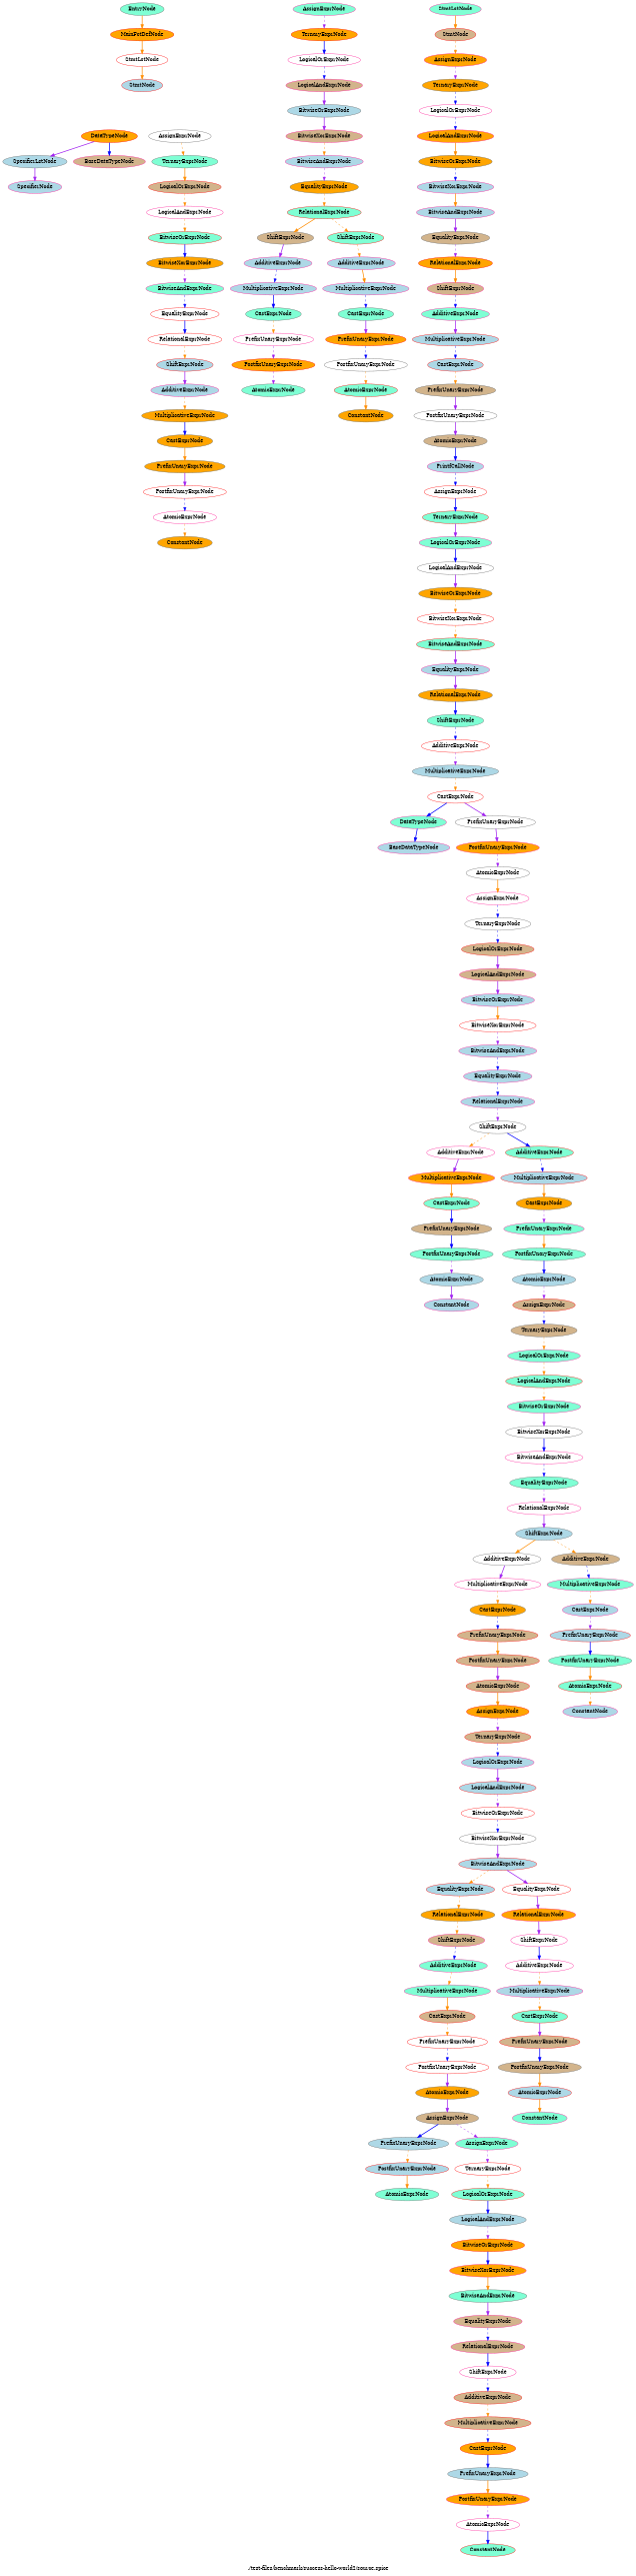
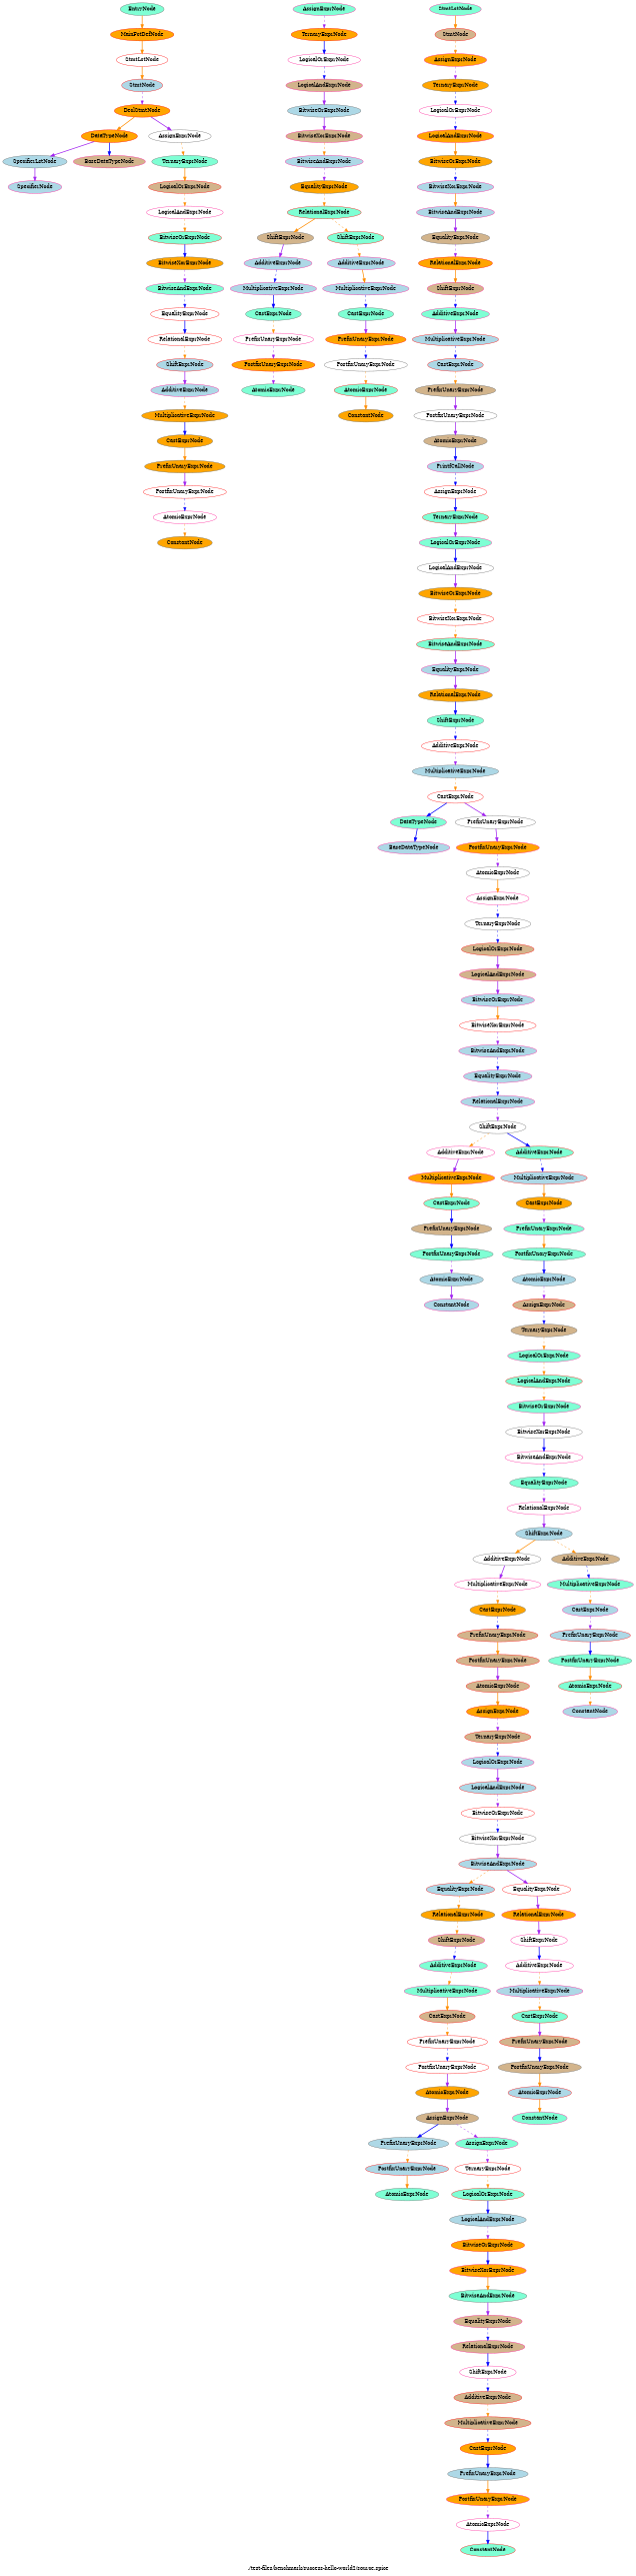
  digraph {
    label="./test-files/benchmark/success-hello-world2/source.spice"
    rankdir=TB
    node [color=deeppink fillcolor=lightblue style=filled]
    edge [color=darkorange style=bold]
    n1 [color=gray40 fillcolor=aquamarine label=EntryNode]
    n2 [color=red fillcolor=orange label=MainFctDefNode]
    n3 [color=red fillcolor=white label=StmtLstNode]
    n4 [color=red label=StmtNode]
+   n5 [color=red fillcolor=orange label=DeclStmtNode]
    n6 [color=red fillcolor=orange label=DataTypeNode]
    n7 [color=gray40 fillcolor=white label=AssignExprNode]
    n8 [color=gray40 label=SpecifierLstNode]
    n9 [fillcolor=tan label=BaseDataTypeNode]
    n10 [color=gray40 fillcolor=aquamarine label=TernaryExprNode]
    n11 [label=SpecifierNode]
    n12 [color=red fillcolor=tan label=LogicalOrExprNode]
    n13 [fillcolor=white label=LogicalAndExprNode]
    n14 [color=red fillcolor=aquamarine label=BitwiseOrExprNode]
    n15 [color=gray40 fillcolor=orange label=BitwiseXorExprNode]
    n16 [fillcolor=aquamarine label=BitwiseAndExprNode]
    n17 [color=red fillcolor=white label=EqualityExprNode]
    n18 [color=red fillcolor=white label=RelationalExprNode]
    n19 [color=red label=ShiftExprNode]
    n20 [label=AdditiveExprNode]
    n21 [color=gray40 fillcolor=orange label=MultiplicativeExprNode]
    n22 [color=gray40 fillcolor=orange label=CastExprNode]
    n23 [color=gray40 fillcolor=orange label=PrefixUnaryExprNode]
    n24 [color=red fillcolor=white label=PostfixUnaryExprNode]
    n25 [fillcolor=white label=AtomicExprNode]
    n26 [color=gray40 fillcolor=orange label=ConstantNode]
    n27 [fillcolor=aquamarine label=AssignExprNode]
    n28 [color=red fillcolor=orange label=TernaryExprNode]
    n29 [fillcolor=aquamarine label=StmtLstNode]
    n30 [color=red fillcolor=tan label=StmtNode]
    n31 [fillcolor=white label=LogicalOrExprNode]
    n32 [fillcolor=tan label=LogicalAndExprNode]
    n33 [color=gray40 label=BitwiseOrExprNode]
    n34 [fillcolor=tan label=BitwiseXorExprNode]
    n35 [label=BitwiseAndExprNode]
    n36 [color=gray40 fillcolor=orange label=EqualityExprNode]
    n37 [color=red fillcolor=aquamarine label=RelationalExprNode]
    n38 [color=gray40 fillcolor=tan label=ShiftExprNode]
    n39 [color=red fillcolor=aquamarine label=ShiftExprNode]
    n40 [label=AdditiveExprNode]
    n41 [label=AdditiveExprNode]
    n42 [label=MultiplicativeExprNode]
    n43 [color=gray40 fillcolor=aquamarine label=CastExprNode]
    n44 [fillcolor=white label=PrefixUnaryExprNode]
    n45 [color=red fillcolor=orange label=PostfixUnaryExprNode]
    n46 [color=gray40 fillcolor=aquamarine label=AtomicExprNode]
    n47 [label=MultiplicativeExprNode]
    n48 [color=gray40 fillcolor=aquamarine label=CastExprNode]
    n49 [color=red fillcolor=orange label=PrefixUnaryExprNode]
    n50 [color=gray40 fillcolor=white label=PostfixUnaryExprNode]
    n51 [color=red fillcolor=aquamarine label=AtomicExprNode]
    n52 [color=gray40 fillcolor=orange label=ConstantNode]
    n53 [fillcolor=orange label=AssignExprNode]
    n54 [color=gray40 fillcolor=orange label=TernaryExprNode]
    n55 [fillcolor=white label=LogicalOrExprNode]
    n56 [fillcolor=orange label=LogicalAndExprNode]
    n57 [color=gray40 fillcolor=orange label=BitwiseOrExprNode]
    n58 [label=BitwiseXorExprNode]
    n59 [label=BitwiseAndExprNode]
    n60 [color=gray40 fillcolor=tan label=EqualityExprNode]
    n61 [color=red fillcolor=orange label=RelationalExprNode]
    n62 [fillcolor=tan label=ShiftExprNode]
    n63 [fillcolor=aquamarine label=AdditiveExprNode]
    n64 [color=red label=MultiplicativeExprNode]
    n65 [color=red label=CastExprNode]
    n66 [color=gray40 fillcolor=tan label=PrefixUnaryExprNode]
    n67 [color=gray40 fillcolor=white label=PostfixUnaryExprNode]
    n68 [color=gray40 fillcolor=tan label=AtomicExprNode]
    n69 [label=PrintfCallNode]
    n70 [color=red fillcolor=white label=AssignExprNode]
    n71 [color=red fillcolor=aquamarine label=TernaryExprNode]
    n72 [fillcolor=aquamarine label=LogicalOrExprNode]
    n73 [color=gray40 fillcolor=white label=LogicalAndExprNode]
    n74 [color=gray40 fillcolor=orange label=BitwiseOrExprNode]
    n75 [color=red fillcolor=white label=BitwiseXorExprNode]
    n76 [color=red fillcolor=aquamarine label=BitwiseAndExprNode]
    n77 [label=EqualityExprNode]
    n78 [color=gray40 fillcolor=orange label=RelationalExprNode]
    n79 [color=gray40 fillcolor=aquamarine label=ShiftExprNode]
    n80 [color=red fillcolor=white label=AdditiveExprNode]
    n81 [color=gray40 label=MultiplicativeExprNode]
    n82 [color=red fillcolor=white label=CastExprNode]
    n83 [fillcolor=aquamarine label=DataTypeNode]
    n84 [color=gray40 fillcolor=white label=PrefixUnaryExprNode]
    n85 [label=BaseDataTypeNode]
    n86 [fillcolor=orange label=PostfixUnaryExprNode]
    n87 [color=gray40 fillcolor=white label=AtomicExprNode]
    n88 [fillcolor=white label=AssignExprNode]
    n89 [color=gray40 fillcolor=white label=TernaryExprNode]
    n90 [color=red fillcolor=tan label=LogicalOrExprNode]
    n91 [fillcolor=tan label=LogicalAndExprNode]
    n92 [label=BitwiseOrExprNode]
    n93 [color=red fillcolor=white label=BitwiseXorExprNode]
    n94 [label=BitwiseAndExprNode]
    n95 [label=EqualityExprNode]
    n96 [label=RelationalExprNode]
    n97 [color=gray40 fillcolor=white label=ShiftExprNode]
    n98 [fillcolor=white label=AdditiveExprNode]
    n99 [color=red fillcolor=aquamarine label=AdditiveExprNode]
    n100 [fillcolor=orange label=MultiplicativeExprNode]
    n101 [color=red label=MultiplicativeExprNode]
    n102 [color=red fillcolor=aquamarine label=CastExprNode]
    n103 [color=gray40 fillcolor=tan label=PrefixUnaryExprNode]
    n104 [color=gray40 fillcolor=aquamarine label=PostfixUnaryExprNode]
    n105 [color=gray40 label=AtomicExprNode]
    n106 [label=ConstantNode]
    n107 [color=gray40 fillcolor=orange label=CastExprNode]
    n108 [fillcolor=aquamarine label=PrefixUnaryExprNode]
    n109 [color=gray40 fillcolor=aquamarine label=PostfixUnaryExprNode]
    n110 [color=gray40 label=AtomicExprNode]
    n111 [color=red fillcolor=tan label=AssignExprNode]
    n112 [color=gray40 fillcolor=tan label=TernaryExprNode]
    n113 [fillcolor=aquamarine label=LogicalOrExprNode]
    n114 [color=red fillcolor=aquamarine label=LogicalAndExprNode]
    n115 [fillcolor=aquamarine label=BitwiseOrExprNode]
    n116 [color=gray40 fillcolor=white label=BitwiseXorExprNode]
    n117 [fillcolor=white label=BitwiseAndExprNode]
    n118 [color=gray40 fillcolor=aquamarine label=EqualityExprNode]
    n119 [fillcolor=white label=RelationalExprNode]
    n120 [color=gray40 label=ShiftExprNode]
    n121 [color=gray40 fillcolor=white label=AdditiveExprNode]
    n122 [color=gray40 fillcolor=tan label=AdditiveExprNode]
    n123 [fillcolor=white label=MultiplicativeExprNode]
    n124 [fillcolor=aquamarine label=MultiplicativeExprNode]
    n125 [color=gray40 fillcolor=orange label=CastExprNode]
    n126 [color=red fillcolor=tan label=PrefixUnaryExprNode]
    n127 [color=red fillcolor=tan label=PostfixUnaryExprNode]
    n128 [color=red fillcolor=tan label=AtomicExprNode]
    n129 [color=red fillcolor=orange label=AssignExprNode]
    n130 [color=red fillcolor=tan label=TernaryExprNode]
    n131 [label=LogicalOrExprNode]
    n132 [color=red label=LogicalAndExprNode]
    n133 [color=red fillcolor=white label=BitwiseOrExprNode]
    n134 [color=gray40 fillcolor=white label=BitwiseXorExprNode]
    n135 [color=red label=BitwiseAndExprNode]
    n136 [color=red label=EqualityExprNode]
    n137 [color=red fillcolor=white label=EqualityExprNode]
    n138 [color=gray40 fillcolor=orange label=RelationalExprNode]
    n139 [fillcolor=orange label=RelationalExprNode]
    n140 [fillcolor=tan label=ShiftExprNode]
    n141 [fillcolor=aquamarine label=AdditiveExprNode]
    n142 [fillcolor=aquamarine label=MultiplicativeExprNode]
    n143 [color=red fillcolor=tan label=CastExprNode]
    n144 [color=red fillcolor=white label=PrefixUnaryExprNode]
    n145 [color=red fillcolor=white label=PostfixUnaryExprNode]
    n146 [color=gray40 fillcolor=orange label=AtomicExprNode]
    n147 [color=gray40 fillcolor=tan label=AssignExprNode]
    n148 [color=gray40 label=PrefixUnaryExprNode]
    n149 [fillcolor=aquamarine label=AssignExprNode]
    n150 [color=red label=PostfixUnaryExprNode]
    n151 [color=red fillcolor=white label=TernaryExprNode]
    n152 [color=gray40 fillcolor=aquamarine label=AtomicExprNode]
    n153 [color=red fillcolor=aquamarine label=LogicalOrExprNode]
    n154 [color=gray40 label=LogicalAndExprNode]
    n155 [color=red fillcolor=orange label=BitwiseOrExprNode]
    n156 [fillcolor=orange label=BitwiseXorExprNode]
    n157 [color=gray40 fillcolor=aquamarine label=BitwiseAndExprNode]
    n158 [fillcolor=tan label=EqualityExprNode]
    n159 [fillcolor=tan label=RelationalExprNode]
    n160 [fillcolor=white label=ShiftExprNode]
    n161 [color=red fillcolor=tan label=AdditiveExprNode]
    n162 [color=red fillcolor=tan label=MultiplicativeExprNode]
    n163 [color=red fillcolor=orange label=CastExprNode]
    n164 [color=gray40 label=PrefixUnaryExprNode]
    n165 [fillcolor=orange label=PostfixUnaryExprNode]
    n166 [fillcolor=white label=AtomicExprNode]
    n167 [color=red fillcolor=aquamarine label=ConstantNode]
    n168 [fillcolor=white label=ShiftExprNode]
    n169 [fillcolor=white label=AdditiveExprNode]
    n170 [label=MultiplicativeExprNode]
    n171 [color=red fillcolor=aquamarine label=CastExprNode]
    n172 [color=red fillcolor=tan label=PrefixUnaryExprNode]
    n173 [color=gray40 fillcolor=tan label=PostfixUnaryExprNode]
    n174 [color=red label=AtomicExprNode]
    n175 [fillcolor=aquamarine label=ConstantNode]
    n176 [label=CastExprNode]
    n177 [color=red label=PrefixUnaryExprNode]
    n178 [color=gray40 fillcolor=aquamarine label=PostfixUnaryExprNode]
    n179 [color=red fillcolor=aquamarine label=AtomicExprNode]
    n180 [label=ConstantNode]
    n1 -> n2
    n2 -> n3
    n3 -> n4
+   n4 -> n5 [color=purple style=dashed]
+   n5 -> n6
+   n5 -> n7 [color=purple]
    n6 -> n8 [color=purple]
    n6 -> n9 [color=blue]
    n7 -> n10 [style=dashed]
    n8 -> n11 [color=purple]
    n10 -> n12
    n12 -> n13 [style=dashed]
    n13 -> n14 [style=dashed]
    n14 -> n15 [color=blue]
    n15 -> n16 [color=purple style=dashed]
    n16 -> n17 [color=blue style=dashed]
    n17 -> n18 [color=blue]
    n18 -> n19 [style=dashed]
    n19 -> n20 [color=purple]
    n20 -> n21 [style=dashed]
    n21 -> n22 [color=blue]
    n22 -> n23
    n23 -> n24 [color=purple]
    n24 -> n25 [color=blue style=dashed]
    n25 -> n26 [style=dashed]
    n27 -> n28 [color=purple style=dashed]
    n28 -> n31 [color=blue]
    n29 -> n30
    n30 -> n53 [style=dashed]
    n31 -> n32 [color=blue style=dashed]
    n32 -> n33 [color=purple]
    n33 -> n34 [color=purple]
    n34 -> n35 [style=dashed]
    n35 -> n36 [color=purple style=dashed]
    n36 -> n37 [style=dashed]
    n37 -> n38
    n37 -> n39 [style=dashed]
    n38 -> n40 [color=purple]
    n39 -> n41 [style=dashed]
    n40 -> n42 [color=blue style=dashed]
    n41 -> n47
    n42 -> n43 [color=blue]
    n43 -> n44 [style=dashed]
    n44 -> n45 [color=purple style=dashed]
    n45 -> n46 [color=purple style=dashed]
    n47 -> n48 [color=blue style=dashed]
    n48 -> n49 [color=purple]
    n49 -> n50 [color=blue style=dashed]
    n50 -> n51 [style=dashed]
    n51 -> n52
    n53 -> n54 [color=purple style=dashed]
    n54 -> n55 [color=blue style=dashed]
    n55 -> n56 [color=blue style=dashed]
    n56 -> n57
    n57 -> n58 [color=blue style=dashed]
    n58 -> n59
    n59 -> n60 [color=purple]
    n60 -> n61 [color=purple style=dashed]
    n61 -> n62
    n62 -> n63 [color=blue style=dashed]
    n63 -> n64 [color=purple]
    n64 -> n65 [color=blue style=dashed]
    n65 -> n66 [style=dashed]
    n66 -> n67 [color=purple]
    n67 -> n68 [color=purple]
    n68 -> n69 [color=blue]
    n69 -> n70 [color=blue style=dashed]
    n70 -> n71 [color=blue]
    n71 -> n72 [color=purple]
    n72 -> n73 [color=blue]
    n73 -> n74 [color=purple]
    n74 -> n75 [style=dashed]
    n75 -> n76 [style=dashed]
    n76 -> n77 [color=purple]
    n77 -> n78 [color=purple]
    n78 -> n79 [color=blue]
    n79 -> n80 [color=blue style=dashed]
    n80 -> n81 [color=purple style=dashed]
    n81 -> n82 [style=dashed]
    n82 -> n83 [color=blue]
    n82 -> n84 [color=purple]
    n83 -> n85 [color=blue]
    n84 -> n86 [color=purple]
    n86 -> n87 [color=purple style=dashed]
    n87 -> n88
    n88 -> n89 [color=blue style=dashed]
    n89 -> n90 [color=blue style=dashed]
    n90 -> n91 [color=purple]
    n91 -> n92 [color=purple]
    n92 -> n93
    n93 -> n94 [color=purple style=dashed]
    n94 -> n95 [color=blue style=dashed]
    n95 -> n96 [color=blue style=dashed]
    n96 -> n97 [color=purple style=dashed]
    n97 -> n98 [style=dashed]
    n97 -> n99 [color=blue]
    n98 -> n100 [color=purple]
    n99 -> n101 [color=blue style=dashed]
    n100 -> n102
    n101 -> n107
    n102 -> n103 [color=blue]
    n103 -> n104 [color=blue]
    n104 -> n105 [color=purple style=dashed]
    n105 -> n106 [color=purple]
    n107 -> n108 [color=purple style=dashed]
    n108 -> n109
    n109 -> n110 [color=blue]
    n110 -> n111 [color=purple style=dashed]
    n111 -> n112 [color=blue style=dashed]
    n112 -> n113 [style=dashed]
    n113 -> n114 [style=dashed]
    n114 -> n115 [style=dashed]
    n115 -> n116 [color=purple]
    n116 -> n117 [color=blue]
    n117 -> n118 [color=blue style=dashed]
    n118 -> n119 [color=purple style=dashed]
    n119 -> n120 [color=purple]
    n120 -> n121
    n120 -> n122 [style=dashed]
    n121 -> n123 [color=purple]
    n122 -> n124 [color=blue style=dashed]
    n123 -> n125 [style=dashed]
    n124 -> n176 [style=dashed]
    n125 -> n126 [color=blue style=dashed]
    n126 -> n127
    n127 -> n128 [color=purple]
    n128 -> n129
    n129 -> n130 [color=purple style=dashed]
    n130 -> n131 [color=blue style=dashed]
    n131 -> n132 [color=purple]
    n132 -> n133 [color=purple style=dashed]
    n133 -> n134 [color=blue style=dashed]
    n134 -> n135 [color=purple]
    n135 -> n136 [style=dashed]
    n135 -> n137 [color=purple]
    n136 -> n138 [style=dashed]
    n137 -> n139 [color=purple]
    n138 -> n140 [style=dashed]
    n139 -> n168 [color=purple]
    n140 -> n141 [color=blue style=dashed]
    n141 -> n142 [style=dashed]
    n142 -> n143
    n143 -> n144 [style=dashed]
    n144 -> n145 [color=blue style=dashed]
    n145 -> n146 [color=purple]
    n146 -> n147 [color=purple]
    n147 -> n148 [color=blue]
    n147 -> n149 [color=purple style=dashed]
    n148 -> n150 [style=dashed]
    n149 -> n151 [color=purple style=dashed]
    n150 -> n152
    n151 -> n153 [style=dashed]
    n153 -> n154 [color=blue]
    n154 -> n155 [color=purple style=dashed]
    n155 -> n156 [color=blue]
    n156 -> n157
    n157 -> n158 [color=purple]
    n158 -> n159 [color=blue style=dashed]
    n159 -> n160 [color=blue]
    n160 -> n161 [color=blue style=dashed]
    n161 -> n162 [style=dashed]
    n162 -> n163 [color=blue style=dashed]
    n163 -> n164 [color=blue]
    n164 -> n165
    n165 -> n166 [color=purple style=dashed]
    n166 -> n167 [color=blue]
    n168 -> n169 [color=blue]
    n169 -> n170 [style=dashed]
    n170 -> n171 [style=dashed]
    n171 -> n172 [color=purple]
    n172 -> n173 [color=blue]
    n173 -> n174
    n174 -> n175
    n176 -> n177 [color=purple style=dashed]
    n177 -> n178 [color=blue]
    n178 -> n179
    n179 -> n180 [style=dashed]
  }
